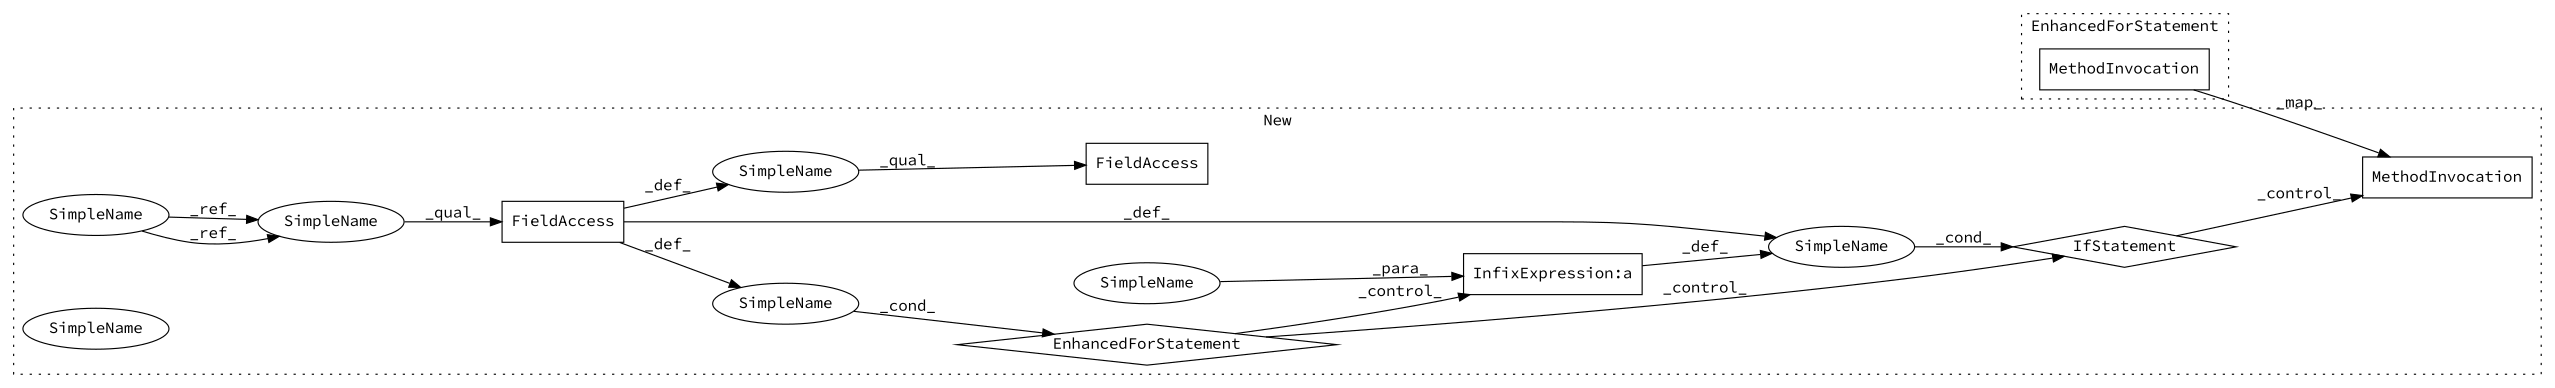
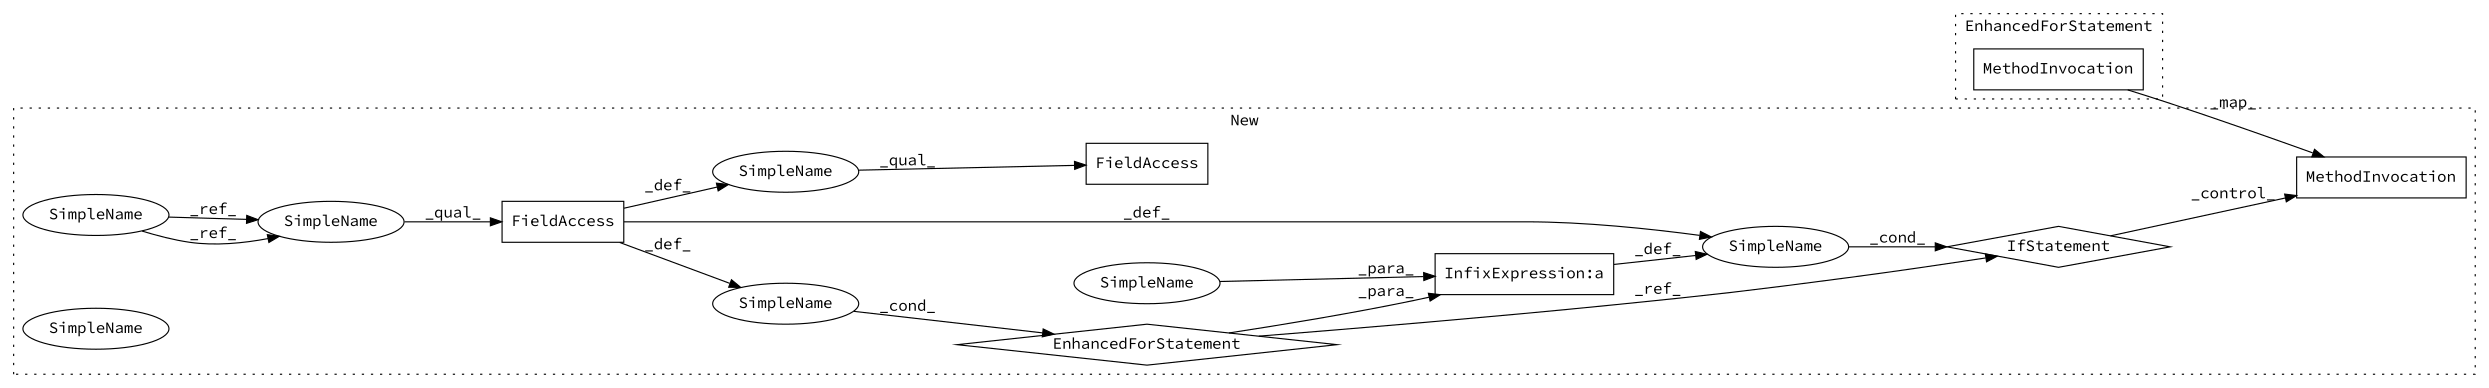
  digraph {
    fontname="Source Code Pro"
    rankdir=LR
    node [a=42 fontname="Source Code Pro" shape=ellipse]
    edge [fontname="Source Code Pro"]
    n1 [a=22 l=23 label=FieldAccess s=8865 shape=box]
    n2 [a=22 l=21 label=FieldAccess s=8908 shape=box]
    n3 [a=25 l="10,2" label=IfStatement s="8898,8983" shape=diamond]
    n4 [a=32 l="9,1" label=MethodInvocation s="9218,9275" shape=box]
    n5 [l=4 label=SimpleName s=8494]
    n6 [l=8 label=SimpleName s=8854]
    n7 [label=SimpleName]
    n8 [label=SimpleName]
    n9 [l=4 label=SimpleName s=8865]
    n10 [label=SimpleName]
    n11 [l=4 label=SimpleName s=8865]
    n12 [a=70 l="53,2" label=EnhancedForStatement s="8794,8888" shape=diamond]
    n13 [a=27 l=3 label="InfixExpression:a" s=8959 shape=box]
    n14 [a=32 l="9,1" label=MethodInvocation s="7884,7904" shape=box]
    subgraph cluster_1 {
      label=New
      style=dotted
      n1
      n2
      n3
      n4
      n5
      n6
      n7
      n8
      n9
      n10
      n11
      n12
      n13
    }
    subgraph cluster_2 {
      label=EnhancedForStatement
      style=dotted
      n14
    }
    n1 -> n6 [label=_def_]
    n1 -> n8 [label=_def_]
    n1 -> n10 [label=_def_]
    n3 -> n4 [label=_control_]
    n5 -> n11 [label=_ref_]
    n5 -> n11 [label=_ref_]
    n6 -> n12 [label=_cond_]
    n7 -> n13 [label=_para_]
    n8 -> n3 [label=_cond_]
    n10 -> n2 [label=_qual_]
    n11 -> n1 [label=_qual_]
-   n12 -> n3 [label=_control_]
-   n12 -> n13 [label=_control_]
+   n12 -> n3 [label=_ref_]
+   n12 -> n13 [label=_para_]
    n13 -> n8 [label=_def_]
    n14 -> n4 [label=_map_]
  }
